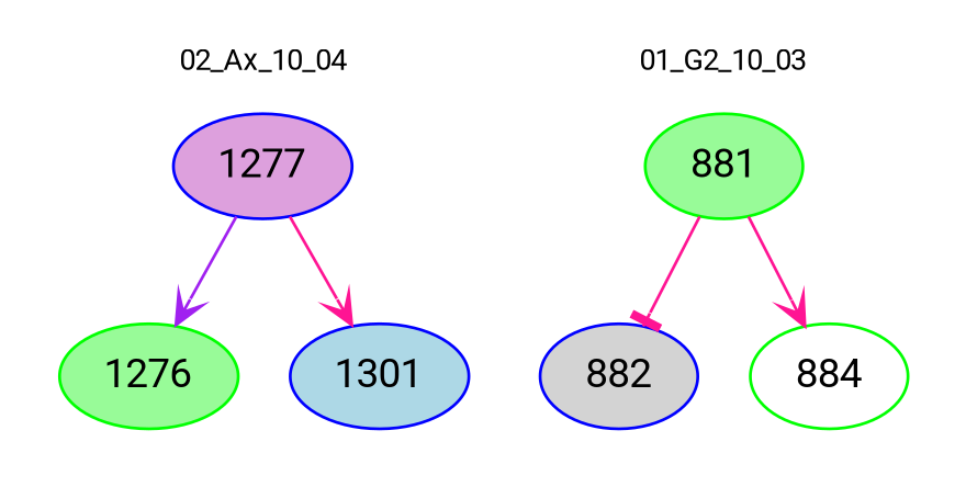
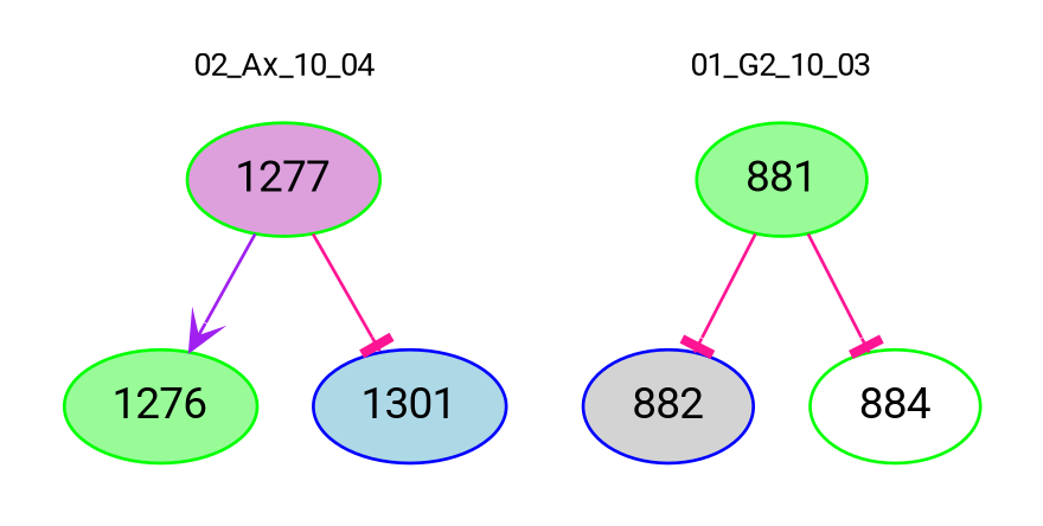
  digraph {
    fontname=Roboto
    node [color=green fillcolor=palegreen fontname=Roboto style=filled]
    edge [arrowhead=vee color=deeppink fontname=Roboto]
-   n1 [color=blue fillcolor=plum label=1277]
+   n1 [fillcolor=plum label=1277]
    n2 [label=1276]
    n3 [color=blue fillcolor=lightblue label=1301]
    n4 [label=881]
    n5 [color=blue fillcolor=lightgrey label=882]
    n6 [fillcolor=white label=884]
    subgraph cluster_1 {
      color=white
      fontsize=10
      label="02_Ax_10_04"
      n1
      n2
      n3
    }
    subgraph cluster_2 {
      color=white
      fontsize=10
      label="01_G2_10_03"
      n4
      n5
      n6
    }
    n1 -> n2 [color=purple]
-   n1 -> n3
+   n1 -> n3 [arrowhead=tee]
    n4 -> n5 [arrowhead=tee]
-   n4 -> n6
+   n4 -> n6 [arrowhead=tee]
  }
